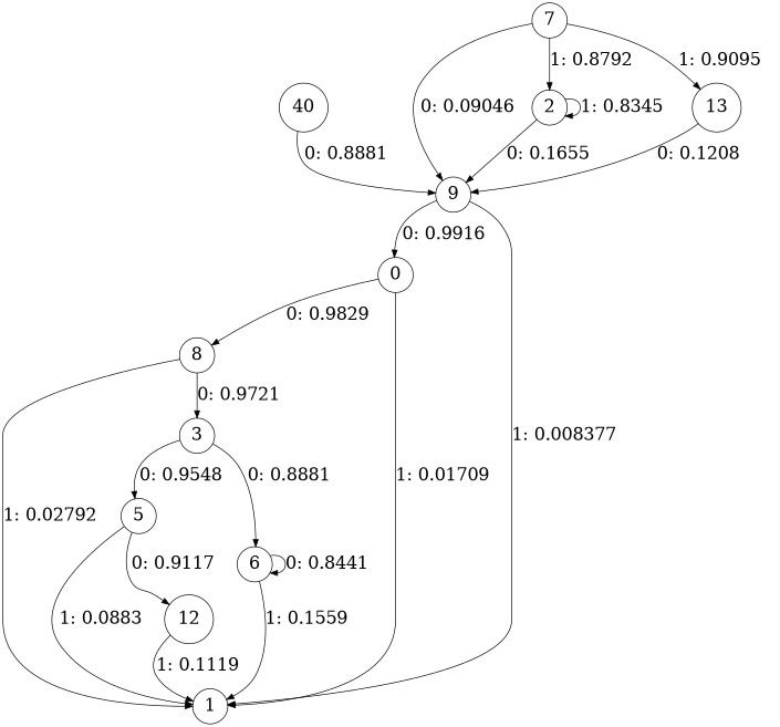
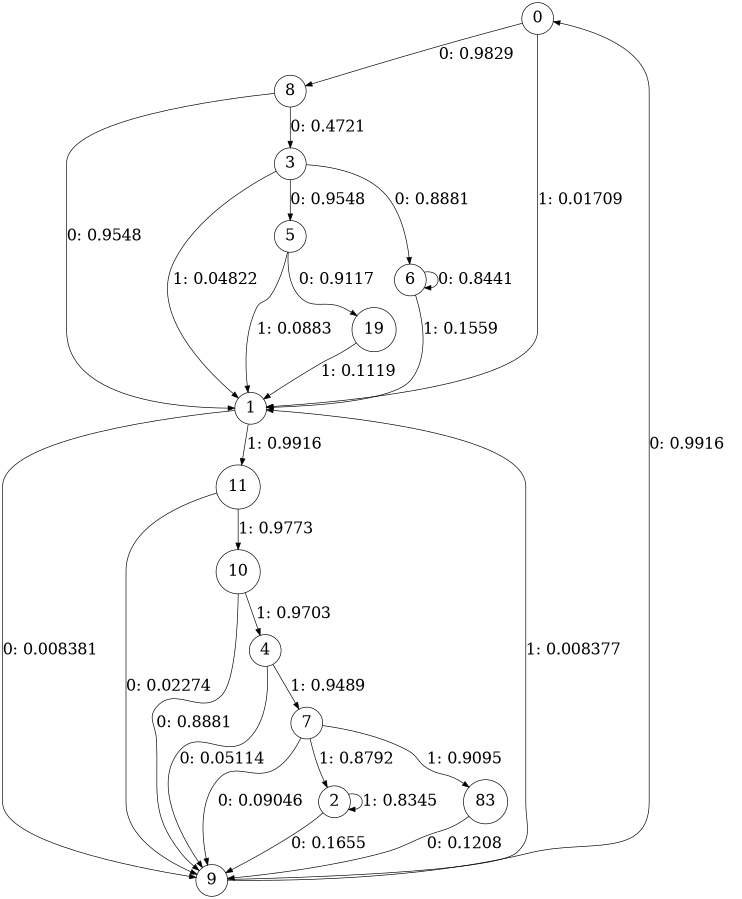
  digraph {
    fontname="DejaVu Serif"
    node [fontname="DejaVu Serif" fontsize=24 shape=circle]
    edge [fontname="DejaVu Serif" fontsize=24]
    0
    8
    1
    3
    9
+   11
    5
    6
-   10 [label=40]
+   10
+   4
    2
-   12
+   12 [label=19]
    7
-   13
+   13 [label=83]
    0 -> 8 [label="0: 0.9829   "]
    0 -> 1 [label="1: 0.01709  "]
-   8 -> 1 [label="1: 0.02792  "]
-   8 -> 3 [label="0: 0.9721   "]
+   8 -> 1 [label="0: 0.9548   "]
+   8 -> 3 [label="0: 0.4721   "]
+   1 -> 9 [label="0: 0.008381  "]
+   1 -> 11 [label="1: 0.9916   "]
+   3 -> 1 [label="1: 0.04822  "]
    3 -> 5 [label="0: 0.9548   "]
    3 -> 6 [label="0: 0.8881   "]
    9 -> 0 [label="0: 0.9916   "]
    9 -> 1 [label="1: 0.008377  "]
+   11 -> 9 [label="0: 0.02274  "]
+   11 -> 10 [label="1: 0.9773   "]
    5 -> 1 [label="1: 0.0883   "]
    5 -> 12 [label="0: 0.9117   "]
    6 -> 1 [label="1: 0.1559   "]
    6 -> 6 [label="0: 0.8441   "]
    10 -> 9 [label="0: 0.8881   "]
+   10 -> 4 [label="1: 0.9703   "]
+   4 -> 9 [label="0: 0.05114  "]
+   4 -> 7 [label="1: 0.9489   "]
    2 -> 9 [label="0: 0.1655   "]
    2 -> 2 [label="1: 0.8345   "]
    12 -> 1 [label="1: 0.1119   "]
    7 -> 9 [label="0: 0.09046  "]
    7 -> 2 [label="1: 0.8792   "]
    7 -> 13 [label="1: 0.9095   "]
    13 -> 9 [label="0: 0.1208   "]
  }
